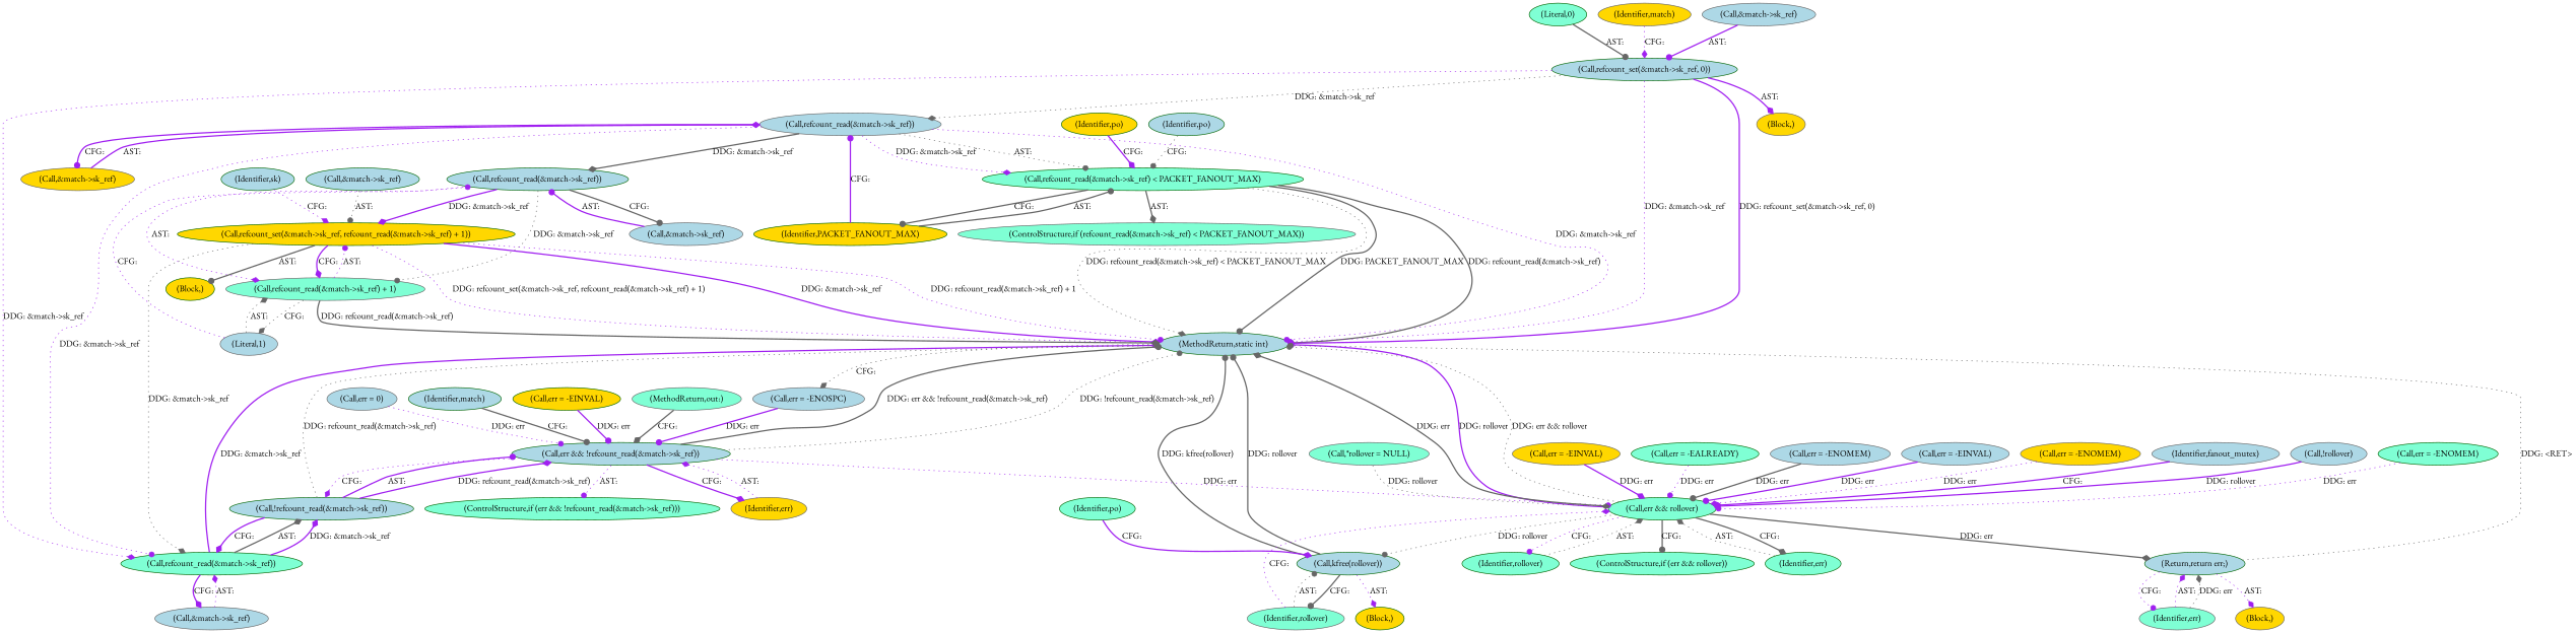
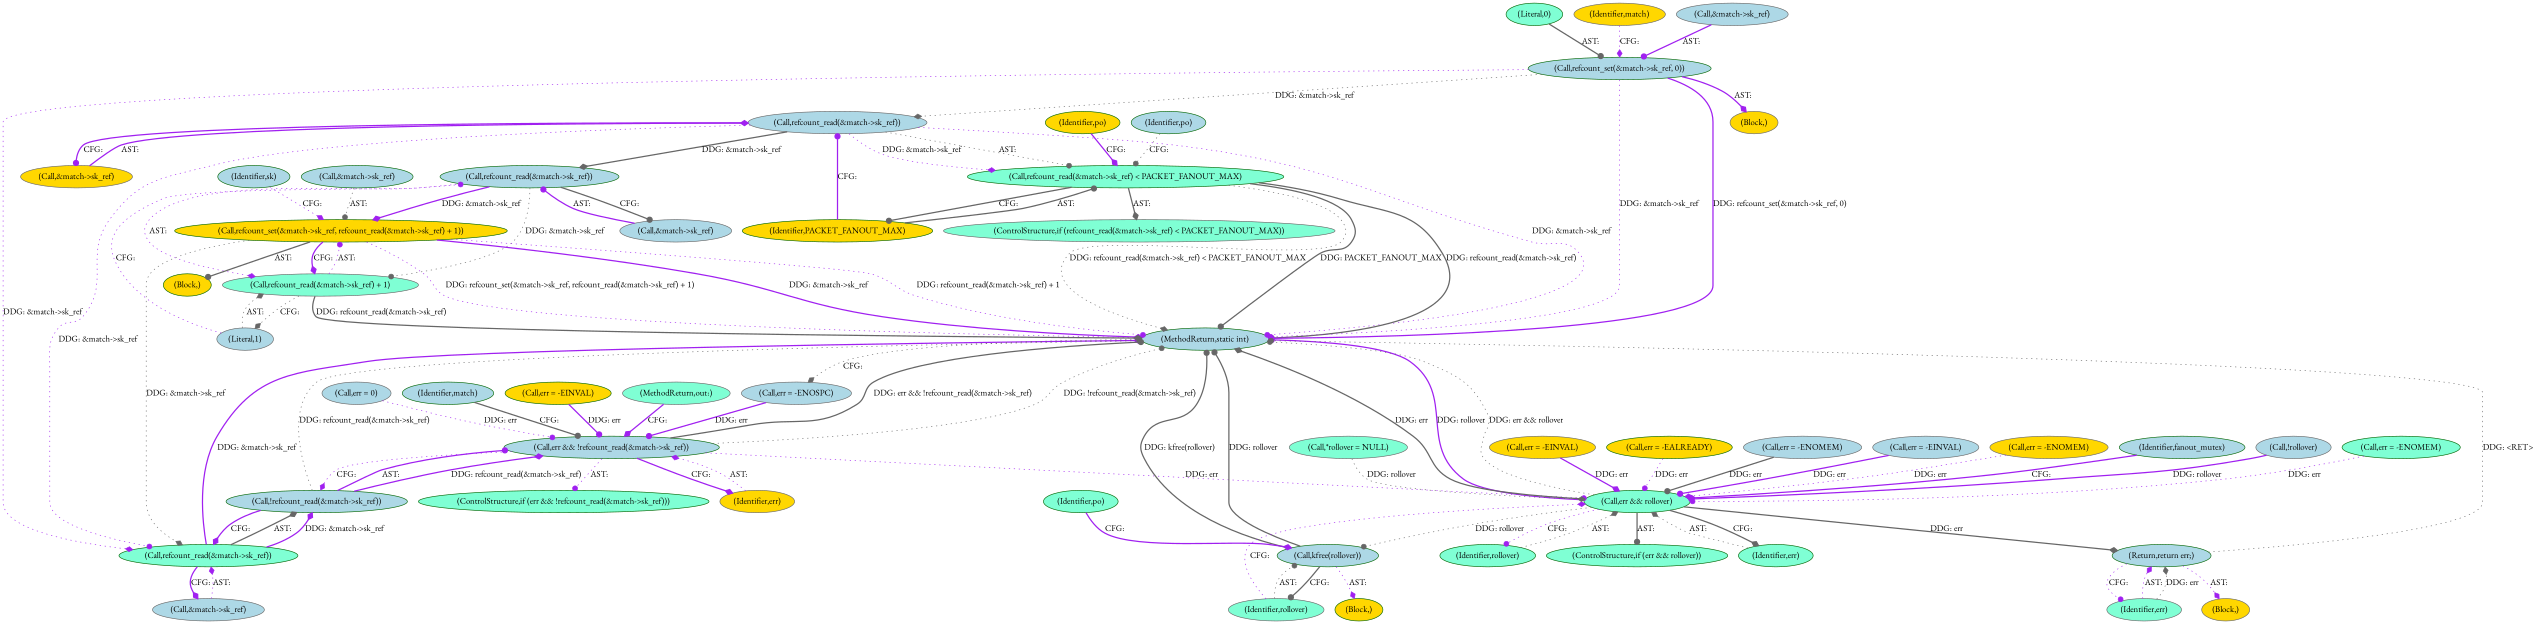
  digraph {
    fontname="EB Garamond"
    node [color=darkgreen fillcolor=lightblue fontname="EB Garamond" style=filled]
    edge [arrowhead=dot color=purple fontname="EB Garamond" style=bold]
    n1 [color=gray40 label="(Call,refcount_read(&match->sk_ref))"]
    n2 [fillcolor=aquamarine label="(Call,refcount_read(&match->sk_ref) < PACKET_FANOUT_MAX)"]
    n3 [label="(Call,refcount_read(&match->sk_ref))"]
    n4 [fillcolor=aquamarine label="(Call,refcount_read(&match->sk_ref))"]
    n5 [color=gray40 fillcolor=gold label="(Call,&match->sk_ref)"]
    n6 [label="(MethodReturn,static int)"]
    n7 [fillcolor=gold label="(Identifier,PACKET_FANOUT_MAX)"]
    n8 [color=gray40 fillcolor=aquamarine label="(ControlStructure,if (refcount_read(&match->sk_ref) < PACKET_FANOUT_MAX))"]
    n9 [fillcolor=gold label="(Call,refcount_set(&match->sk_ref, refcount_read(&match->sk_ref) + 1))"]
    n10 [color=gray40 fillcolor=aquamarine label="(Call,refcount_read(&match->sk_ref) + 1)"]
    n11 [color=gray40 label="(Call,&match->sk_ref)"]
    n12 [label="(Call,!refcount_read(&match->sk_ref))"]
    n13 [color=gray40 label="(Call,&match->sk_ref)"]
    n14 [color=gray40 label="(Call,err = -ENOSPC)"]
    n15 [label="(Call,refcount_set(&match->sk_ref, 0))"]
    n16 [color=gray40 fillcolor=gold label="(Block,)"]
    n17 [fillcolor=aquamarine label="(Literal,0)"]
    n18 [fillcolor=gold label="(Block,)"]
    n19 [color=gray40 label="(Literal,1)"]
    n20 [label="(Call,err && !refcount_read(&match->sk_ref))"]
    n21 [fillcolor=aquamarine label="(Call,err && rollover)"]
    n22 [fillcolor=aquamarine label="(ControlStructure,if (err && !refcount_read(&match->sk_ref)))"]
    n23 [color=gray40 fillcolor=gold label="(Identifier,err)"]
    n24 [label="(Call,kfree(rollover))"]
    n25 [label="(Return,return err;)"]
    n26 [fillcolor=aquamarine label="(Identifier,rollover)"]
    n27 [fillcolor=aquamarine label="(ControlStructure,if (err && rollover))"]
    n28 [fillcolor=aquamarine label="(Identifier,err)"]
    n29 [color=gray40 fillcolor=aquamarine label="(Identifier,rollover)"]
    n30 [fillcolor=gold label="(Block,)"]
    n31 [color=gray40 fillcolor=gold label="(Block,)"]
    n32 [color=gray40 fillcolor=aquamarine label="(Identifier,err)"]
    n33 [fillcolor=gold label="(Call,err = -EINVAL)"]
    n34 [color=gray40 fillcolor=gold label="(Call,err = -EINVAL)"]
    n35 [label="(Identifier,po)"]
-   n36 [fillcolor=aquamarine label="(Call,err = -EALREADY)"]
+   n36 [fillcolor=gold label="(Call,err = -EALREADY)"]
    n37 [color=gray40 label="(Call,err = -ENOMEM)"]
    n38 [color=gray40 fillcolor=gold label="(Identifier,match)"]
    n39 [color=gray40 label="(Call,err = -EINVAL)"]
    n40 [color=gray40 fillcolor=aquamarine label="(MethodReturn,out:)"]
    n41 [color=gray40 fillcolor=gold label="(Call,err = -ENOMEM)"]
    n42 [fillcolor=aquamarine label="(Identifier,po)"]
    n43 [fillcolor=gold label="(Identifier,po)"]
-   n44 [color=gray40 label="(Identifier,fanout_mutex)"]
+   n44 [label="(Identifier,fanout_mutex)"]
    n45 [color=gray40 label="(Call,err = 0)"]
    n46 [color=gray40 label="(Call,&match->sk_ref)"]
    n47 [label="(Call,&match->sk_ref)"]
    n48 [color=gray40 label="(Call,!rollover)"]
    n49 [label="(Identifier,sk)"]
    n50 [fillcolor=aquamarine label="(Call,err = -ENOMEM)"]
    n51 [color=gray40 fillcolor=aquamarine label="(Call,*rollover = NULL)"]
    n52 [label="(Identifier,match)"]
    n1 -> n2 [color=gray40 label="AST: " style=dotted]
    n1 -> n2 [arrowhead=diamond label="DDG: &match->sk_ref" style=dotted]
    n1 -> n3 [arrowhead=diamond color=gray40 label="DDG: &match->sk_ref"]
    n1 -> n4 [label="DDG: &match->sk_ref" style=dotted]
    n1 -> n5 [label="CFG: "]
    n1 -> n6 [label="DDG: &match->sk_ref" style=dotted]
    n2 -> n6 [arrowhead=diamond color=gray40 label="DDG: refcount_read(&match->sk_ref) < PACKET_FANOUT_MAX" style=dotted]
    n2 -> n6 [color=gray40 label="DDG: PACKET_FANOUT_MAX"]
    n2 -> n6 [color=gray40 label="DDG: refcount_read(&match->sk_ref)"]
    n2 -> n7 [color=gray40 label="CFG: "]
    n2 -> n8 [arrowhead=diamond color=gray40 label="AST: "]
    n3 -> n9 [arrowhead=diamond label="DDG: &match->sk_ref"]
    n3 -> n10 [arrowhead=diamond label="AST: " style=dotted]
    n3 -> n10 [color=gray40 label="DDG: &match->sk_ref" style=dotted]
    n3 -> n11 [color=gray40 label="CFG: "]
    n4 -> n6 [arrowhead=diamond label="DDG: &match->sk_ref"]
    n4 -> n12 [arrowhead=diamond color=gray40 label="AST: "]
    n4 -> n12 [arrowhead=diamond label="DDG: &match->sk_ref"]
    n4 -> n13 [arrowhead=diamond label="CFG: "]
    n5 -> n1 [arrowhead=diamond label="AST: "]
    n6 -> n14 [arrowhead=diamond color=gray40 label="CFG: " style=dotted]
    n7 -> n1 [label="CFG: "]
    n7 -> n2 [color=gray40 label="AST: "]
    n9 -> n4 [arrowhead=diamond color=gray40 label="DDG: &match->sk_ref" style=dotted]
    n9 -> n6 [arrowhead=diamond label="DDG: &match->sk_ref"]
    n9 -> n6 [label="DDG: refcount_read(&match->sk_ref) + 1" style=dotted]
    n9 -> n6 [arrowhead=diamond label="DDG: refcount_set(&match->sk_ref, refcount_read(&match->sk_ref) + 1)" style=dotted]
    n9 -> n10 [arrowhead=diamond label="CFG: "]
    n9 -> n18 [color=gray40 label="AST: "]
    n10 -> n6 [arrowhead=diamond color=gray40 label="DDG: refcount_read(&match->sk_ref)"]
    n10 -> n9 [label="AST: " style=dotted]
    n10 -> n19 [arrowhead=diamond color=gray40 label="CFG: " style=dotted]
    n11 -> n3 [label="AST: "]
    n12 -> n4 [arrowhead=diamond label="CFG: "]
    n12 -> n6 [color=gray40 label="DDG: refcount_read(&match->sk_ref)" style=dotted]
    n12 -> n20 [label="AST: "]
    n12 -> n20 [arrowhead=diamond label="DDG: refcount_read(&match->sk_ref)"]
    n13 -> n4 [arrowhead=diamond label="AST: " style=dotted]
    n14 -> n20 [label="DDG: err"]
    n15 -> n1 [arrowhead=diamond color=gray40 label="DDG: &match->sk_ref" style=dotted]
    n15 -> n4 [arrowhead=diamond label="DDG: &match->sk_ref" style=dotted]
    n15 -> n6 [label="DDG: &match->sk_ref" style=dotted]
    n15 -> n6 [label="DDG: refcount_set(&match->sk_ref, 0)"]
    n15 -> n16 [arrowhead=diamond label="AST: "]
    n17 -> n15 [color=gray40 label="AST: "]
    n19 -> n3 [label="CFG: " style=dotted]
    n19 -> n10 [arrowhead=diamond color=gray40 label="AST: " style=dotted]
    n20 -> n6 [color=gray40 label="DDG: !refcount_read(&match->sk_ref)" style=dotted]
    n20 -> n6 [color=gray40 label="DDG: err && !refcount_read(&match->sk_ref)"]
    n20 -> n12 [arrowhead=diamond label="CFG: " style=dotted]
    n20 -> n21 [label="DDG: err" style=dotted]
    n20 -> n22 [label="AST: " style=dotted]
    n20 -> n23 [arrowhead=diamond label="CFG: "]
    n21 -> n6 [label="DDG: rollover"]
    n21 -> n6 [color=gray40 label="DDG: err && rollover" style=dotted]
    n21 -> n6 [arrowhead=diamond color=gray40 label="DDG: err"]
    n21 -> n24 [color=gray40 label="DDG: rollover" style=dotted]
    n21 -> n25 [arrowhead=diamond color=gray40 label="DDG: err"]
    n21 -> n26 [label="CFG: " style=dotted]
-   n21 -> n27 [color=gray40 label="CFG: "]
+   n21 -> n27 [color=gray40 label="AST: "]
    n21 -> n28 [arrowhead=diamond color=gray40 label="CFG: "]
    n23 -> n20 [arrowhead=diamond label="AST: " style=dotted]
    n24 -> n6 [color=gray40 label="DDG: rollover"]
    n24 -> n6 [color=gray40 label="DDG: kfree(rollover)"]
    n24 -> n29 [color=gray40 label="CFG: "]
    n24 -> n30 [arrowhead=diamond label="AST: " style=dotted]
    n25 -> n6 [color=gray40 label="DDG: <RET>" style=dotted]
    n25 -> n31 [arrowhead=diamond label="AST: " style=dotted]
    n25 -> n32 [label="CFG: " style=dotted]
    n26 -> n21 [arrowhead=diamond color=gray40 label="AST: " style=dotted]
    n28 -> n21 [arrowhead=diamond color=gray40 label="AST: " style=dotted]
    n29 -> n21 [arrowhead=diamond label="CFG: " style=dotted]
    n29 -> n24 [color=gray40 label="AST: " style=dotted]
    n32 -> n25 [arrowhead=diamond label="AST: " style=dotted]
    n32 -> n25 [arrowhead=diamond color=gray40 label="DDG: err" style=dotted]
    n33 -> n20 [label="DDG: err"]
    n34 -> n21 [arrowhead=diamond label="DDG: err"]
    n35 -> n2 [color=gray40 label="CFG: " style=dotted]
    n36 -> n21 [label="DDG: err" style=dotted]
    n37 -> n21 [color=gray40 label="DDG: err"]
    n38 -> n15 [arrowhead=diamond label="CFG: " style=dotted]
    n39 -> n21 [label="DDG: err"]
-   n40 -> n20 [arrowhead=diamond color=gray40 label="CFG: "]
+   n40 -> n20 [arrowhead=diamond label="CFG: "]
    n41 -> n21 [arrowhead=diamond label="DDG: err" style=dotted]
    n42 -> n24 [arrowhead=diamond label="CFG: "]
    n43 -> n2 [arrowhead=diamond label="CFG: "]
    n44 -> n21 [arrowhead=diamond label="CFG: "]
    n45 -> n20 [label="DDG: err" style=dotted]
    n46 -> n15 [label="AST: "]
    n47 -> n9 [color=gray40 label="AST: " style=dotted]
    n48 -> n21 [label="DDG: rollover"]
    n49 -> n9 [arrowhead=diamond label="CFG: " style=dotted]
    n50 -> n21 [label="DDG: err" style=dotted]
    n51 -> n21 [arrowhead=diamond color=gray40 label="DDG: rollover" style=dotted]
    n52 -> n20 [color=gray40 label="CFG: "]
  }
